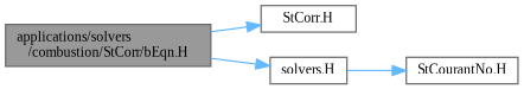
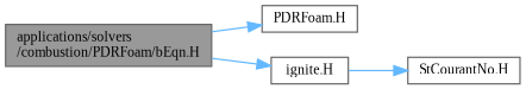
  digraph {
    fontname="Liberation Serif"
    rankdir=LR
    node [color=grey40 fillcolor=white fontname="Liberation Serif" fontsize=10 shape=box style=filled]
    edge [color=steelblue1 fontname="Liberation Serif" fontsize=10 labelfontname=Helvetica labelfontsize=10 style=solid]
-   n1 [color=gray40 fillcolor=grey60 fontcolor=black height=0.2 label="applications/solvers\l/combustion/StCorr/bEqn.H" width=0.4]
-   n2 [height=0.2 label="StCorr.H" width=0.4]
-   n3 [height=0.2 label="solvers.H" width=0.4]
+   n1 [color=gray40 fillcolor=grey60 fontcolor=black height=0.2 label="applications/solvers\l/combustion/PDRFoam/bEqn.H" width=0.4]
+   n2 [height=0.2 label="PDRFoam.H" width=0.4]
+   n3 [height=0.2 label="ignite.H" width=0.4]
    n4 [height=0.2 label="StCourantNo.H" width=0.4]
    n1 -> n2
    n1 -> n3
    n3 -> n4
  }
